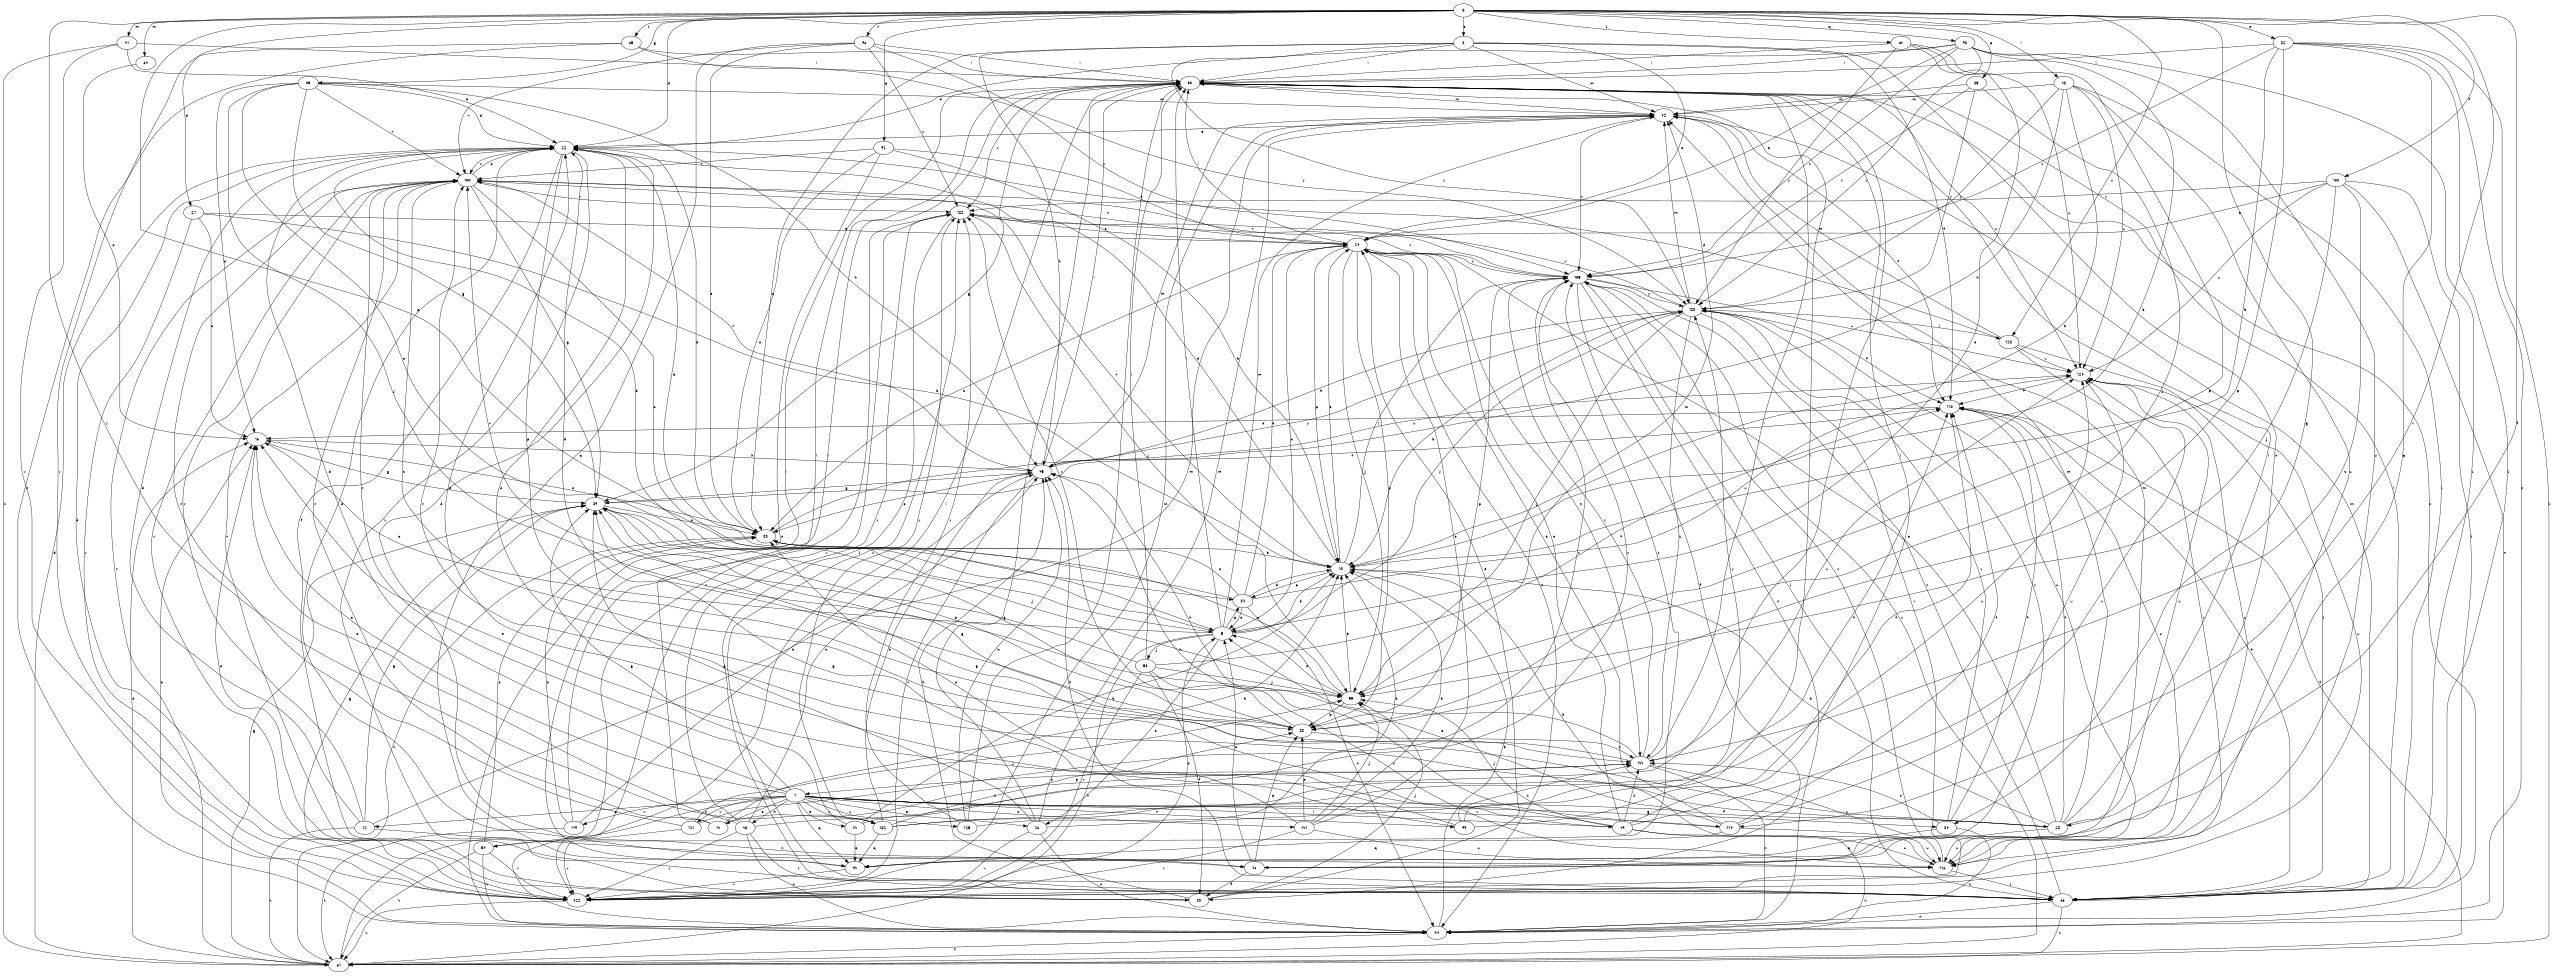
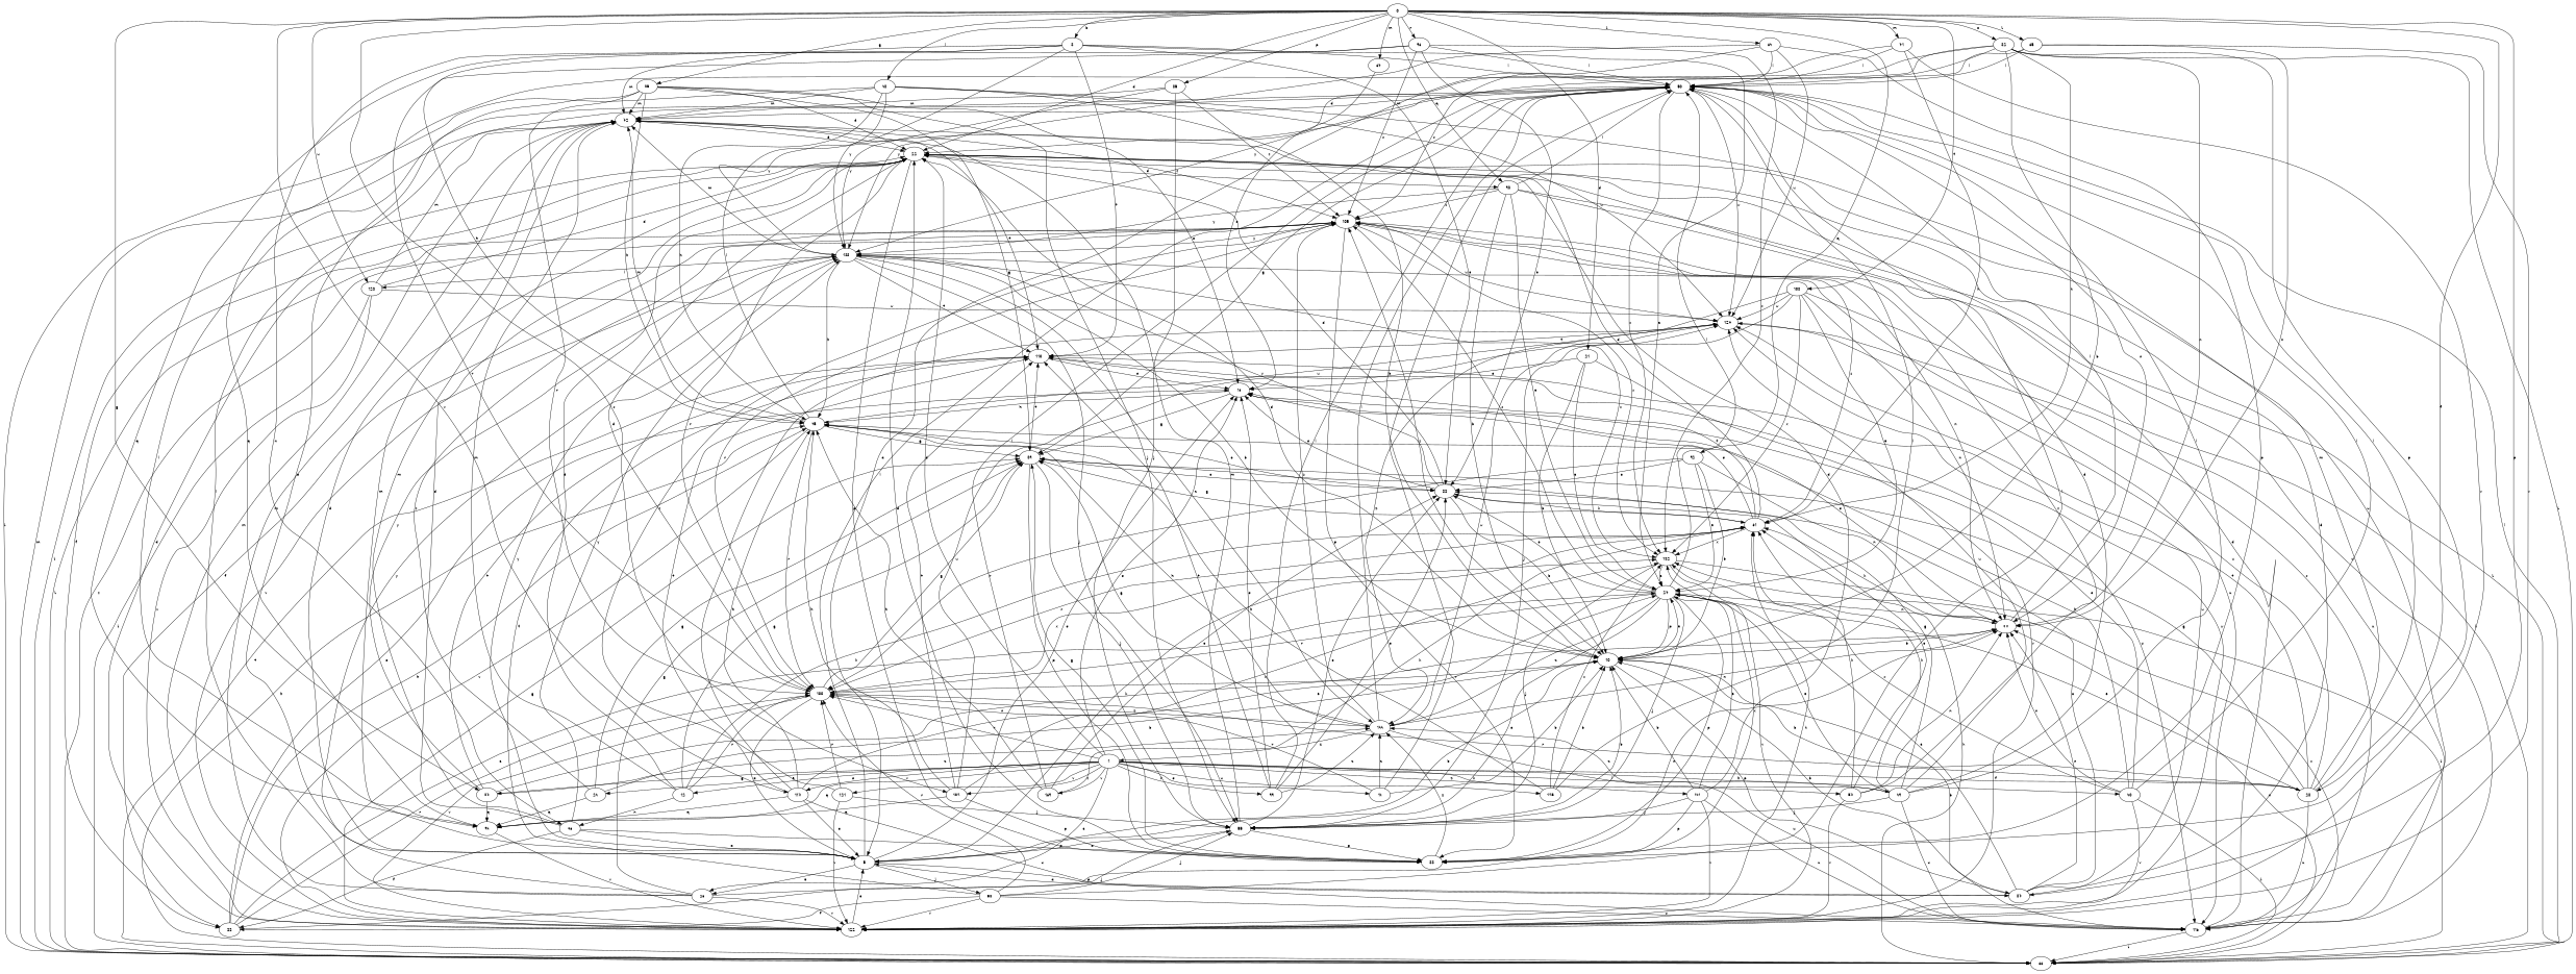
  strict digraph {
    fontname="Patrick Hand"
    node [fontname="Patrick Hand"]
    edge [fontname="Patrick Hand"]
    0
    8
    21
    22
    28
    35
    37
    48
    64
    65
    67
    71
    82
    85
    87
    92
    93
    96
    102
    108
    117
    123
    50
    72
    138
    27
    45
    76
    83
    110
    16
    10
-   122 [label=722]
+   122
    100
    33
    66
    88
    39
    116
    127
    5
    55
    94
    144
    77
    61
    105
    132
    1
    12
    14
    24
    26
    40
    49
    57
    99
-   119
+   119 [label=169]
    121
    125
    141
    53
    0 -> 8 [label=b]
    0 -> 21 [label=d]
    0 -> 22 [label=d]
    0 -> 28 [label=f]
    0 -> 35 [label=g]
    0 -> 37 [label=g]
    0 -> 48 [label=i]
    0 -> 64 [label=l]
    0 -> 65 [label=l]
    0 -> 67 [label=m]
    0 -> 71 [label=m]
    0 -> 82 [label=o]
    0 -> 85 [label=p]
    0 -> 87 [label=p]
    0 -> 92 [label=q]
    0 -> 93 [label=q]
    0 -> 96 [label=r]
    0 -> 102 [label=s]
    0 -> 108 [label=t]
    0 -> 117 [label=v]
    0 -> 123 [label=w]
    8 -> 50 [label=i]
    8 -> 72 [label=m]
    8 -> 138 [label=y]
    8 -> 27 [label=e]
    8 -> 45 [label=h]
    8 -> 76 [label=n]
    8 -> 83 [label=o]
    8 -> 110 [label=t]
    21 -> 27 [label=e]
    21 -> 16 [label=c]
    21 -> 10 [label=b]
    21 -> 122 [label=v]
    22 -> 100 [label=r]
    22 -> 33 [label=f]
    22 -> 66 [label=l]
    22 -> 88 [label=p]
    28 -> 50 [label=i]
    28 -> 72 [label=m]
    28 -> 27 [label=e]
    28 -> 110 [label=t]
    28 -> 10 [label=b]
    28 -> 100 [label=r]
    28 -> 39 [label=g]
    28 -> 116 [label=u]
    28 -> 127 [label=w]
    35 -> 22 [label=d]
    35 -> 72 [label=m]
    35 -> 45 [label=h]
    35 -> 16 [label=c]
    35 -> 100 [label=r]
    35 -> 39 [label=g]
    35 -> 5 [label=a]
    35 -> 55 [label=j]
    37 -> 138 [label=y]
    37 -> 110 [label=t]
    37 -> 94 [label=q]
    37 -> 144 [label=z]
    37 -> 77 [label=n]
    48 -> 72 [label=m]
    48 -> 138 [label=y]
    48 -> 45 [label=h]
    48 -> 10 [label=b]
    48 -> 66 [label=l]
    48 -> 116 [label=u]
    48 -> 127 [label=w]
    64 -> 50 [label=i]
    64 -> 138 [label=y]
    64 -> 88 [label=p]
    64 -> 127 [label=w]
    64 -> 5 [label=a]
    65 -> 50 [label=i]
    65 -> 138 [label=y]
    65 -> 122 [label=v]
    65 -> 77 [label=n]
    67 -> 16 [label=c]
    71 -> 22 [label=d]
    71 -> 50 [label=i]
    71 -> 122 [label=v]
    71 -> 61 [label=k]
    82 -> 50 [label=i]
    82 -> 10 [label=b]
    82 -> 66 [label=l]
    82 -> 88 [label=p]
    82 -> 94 [label=q]
    82 -> 77 [label=n]
    82 -> 61 [label=k]
    82 -> 105 [label=s]
    85 -> 72 [label=m]
    85 -> 138 [label=y]
    85 -> 55 [label=j]
    85 -> 105 [label=s]
    87 -> 22 [label=d]
    87 -> 27 [label=e]
    87 -> 83 [label=o]
    87 -> 10 [label=b]
    87 -> 127 [label=w]
    87 -> 5 [label=a]
    87 -> 77 [label=n]
    92 -> 27 [label=e]
    92 -> 83 [label=o]
    92 -> 10 [label=b]
    92 -> 100 [label=r]
    92 -> 77 [label=n]
-   93 -> 22 [label=d]
+   22 -> 93 [label=d]
    93 -> 50 [label=i]
    93 -> 138 [label=y]
    93 -> 27 [label=e]
    93 -> 10 [label=b]
    93 -> 66 [label=l]
    93 -> 116 [label=u]
    93 -> 105 [label=s]
    96 -> 50 [label=i]
    96 -> 83 [label=o]
    96 -> 100 [label=r]
    96 -> 94 [label=q]
    96 -> 105 [label=s]
    96 -> 132 [label=x]
    102 -> 45 [label=h]
    102 -> 110 [label=t]
    102 -> 88 [label=p]
    102 -> 127 [label=w]
    102 -> 94 [label=q]
    102 -> 132 [label=x]
    108 -> 27 [label=e]
    108 -> 66 [label=l]
    108 -> 127 [label=w]
    108 -> 55 [label=j]
    108 -> 144 [label=z]
    108 -> 77 [label=n]
    108 -> 132 [label=x]
    117 -> 27 [label=e]
    117 -> 45 [label=h]
    117 -> 110 [label=t]
    117 -> 116 [label=u]
    117 -> 127 [label=w]
    117 -> 5 [label=a]
    117 -> 94 [label=q]
    123 -> 22 [label=d]
    123 -> 72 [label=m]
    123 -> 122 [label=v]
    123 -> 66 [label=l]
    123 -> 127 [label=w]
    50 -> 72 [label=m]
    50 -> 39 [label=g]
    50 -> 127 [label=w]
    50 -> 77 [label=n]
    50 -> 132 [label=x]
    72 -> 22 [label=d]
    72 -> 110 [label=t]
    72 -> 105 [label=s]
    138 -> 123 [label=i]
    138 -> 72 [label=m]
    138 -> 45 [label=h]
    138 -> 110 [label=t]
    138 -> 10 [label=b]
    138 -> 122 [label=v]
    138 -> 116 [label=u]
    138 -> 55 [label=j]
    138 -> 144 [label=z]
    138 -> 132 [label=x]
    27 -> 50 [label=i]
    27 -> 83 [label=o]
    27 -> 10 [label=p]
    27 -> 100 [label=r]
    27 -> 88 [label=p]
    27 -> 5 [label=a]
    27 -> 55 [label=j]
    27 -> 144 [label=z]
    27 -> 77 [label=n]
    27 -> 105 [label=s]
    45 -> 50 [label=i]
    45 -> 72 [label=m]
    45 -> 83 [label=o]
    45 -> 122 [label=v]
    45 -> 100 [label=r]
    45 -> 39 [label=g]
    45 -> 127 [label=w]
    76 -> 22 [label=d]
    76 -> 72 [label=m]
    76 -> 138 [label=y]
    76 -> 33 [label=f]
    76 -> 88 [label=p]
    76 -> 5 [label=a]
    83 -> 22 [label=d]
    83 -> 138 [label=y]
    83 -> 16 [label=c]
    83 -> 10 [label=b]
    83 -> 61 [label=k]
    110 -> 16 [label=c]
    110 -> 116 [label=u]
    16 -> 45 [label=h]
    16 -> 39 [label=g]
    10 -> 22 [label=d]
    10 -> 87 [label=p]
    10 -> 27 [label=e]
    10 -> 100 [label=r]
    10 -> 105 [label=s]
    122 -> 22 [label=d]
    122 -> 72 [label=m]
    122 -> 39 [label=g]
    122 -> 127 [label=w]
    122 -> 5 [label=a]
    122 -> 61 [label=k]
    100 -> 22 [label=d]
    100 -> 122 [label=v]
    100 -> 39 [label=g]
    100 -> 5 [label=a]
    100 -> 144 [label=z]
    100 -> 132 [label=x]
    33 -> 27 [label=e]
    33 -> 45 [label=h]
    33 -> 16 [label=c]
    33 -> 100 [label=r]
    33 -> 55 [label=j]
    66 -> 50 [label=i]
    66 -> 72 [label=m]
    66 -> 45 [label=h]
    66 -> 110 [label=t]
    66 -> 77 [label=n]
    66 -> 61 [label=k]
    66 -> 105 [label=s]
    66 -> 132 [label=x]
    88 -> 22 [label=d]
    88 -> 39 [label=g]
    88 -> 144 [label=z]
    88 -> 132 [label=x]
    39 -> 83 [label=o]
    39 -> 110 [label=t]
    39 -> 88 [label=p]
    39 -> 55 [label=j]
    116 -> 22 [label=d]
    116 -> 10 [label=b]
    116 -> 66 [label=l]
    116 -> 105 [label=s]
    127 -> 110 [label=t]
    127 -> 116 [label=u]
    5 -> 22 [label=d]
    5 -> 87 [label=p]
    5 -> 50 [label=i]
    5 -> 72 [label=m]
    5 -> 138 [label=y]
    5 -> 16 [label=c]
    5 -> 10 [label=b]
    5 -> 61 [label=k]
    5 -> 26 [label=e]
    5 -> 53 [label=j]
    55 -> 72 [label=m]
    55 -> 83 [label=o]
    55 -> 10 [label=b]
    55 -> 88 [label=p]
    55 -> 5 [label=a]
    94 -> 50 [label=i]
    94 -> 122 [label=v]
    144 -> 50 [label=i]
    144 -> 45 [label=h]
    144 -> 39 [label=g]
    144 -> 116 [label=u]
    144 -> 127 [label=w]
    144 -> 77 [label=n]
    144 -> 105 [label=s]
    144 -> 1 [label=z]
    77 -> 50 [label=i]
    77 -> 16 [label=c]
    77 -> 10 [label=b]
    77 -> 61 [label=k]
    61 -> 22 [label=d]
    61 -> 110 [label=t]
    61 -> 16 [label=c]
    61 -> 100 [label=r]
    61 -> 39 [label=g]
    61 -> 105 [label=s]
    61 -> 132 [label=x]
    105 -> 138 [label=y]
    105 -> 100 [label=r]
    105 -> 33 [label=f]
    105 -> 66 [label=l]
    105 -> 88 [label=p]
    105 -> 127 [label=w]
    105 -> 77 [label=n]
    105 -> 132 [label=x]
    132 -> 27 [label=e]
    132 -> 122 [label=v]
    132 -> 66 [label=l]
    132 -> 55 [label=j]
    1 -> 22 [label=d]
    1 -> 28 [label=f]
    1 -> 37 [label=g]
    1 -> 102 [label=s]
    1 -> 117 [label=v]
    1 -> 16 [label=c]
    1 -> 100 [label=r]
    1 -> 94 [label=q]
    1 -> 12 [label=c]
    1 -> 14 [label=c]
    1 -> 24 [label=e]
    1 -> 26 [label=e]
    1 -> 40 [label=h]
    1 -> 49 [label=i]
    1 -> 57 [label=k]
    1 -> 99 [label=r]
    1 -> 119 [label=v]
    1 -> 121 [label=v]
    1 -> 125 [label=w]
    1 -> 141 [label=z]
    12 -> 22 [label=d]
    12 -> 72 [label=m]
    12 -> 76 [label=n]
    12 -> 100 [label=r]
    12 -> 39 [label=g]
    12 -> 61 [label=k]
    14 -> 50 [label=i]
    14 -> 10 [label=b]
    14 -> 100 [label=r]
    14 -> 144 [label=z]
    24 -> 10 [label=b]
    24 -> 39 [label=g]
    24 -> 94 [label=q]
    24 -> 105 [label=s]
    26 -> 50 [label=i]
    26 -> 72 [label=m]
    26 -> 138 [label=y]
    26 -> 122 [label=v]
    26 -> 39 [label=g]
    26 -> 77 [label=n]
    40 -> 50 [label=i]
    40 -> 45 [label=h]
    40 -> 16 [label=c]
    40 -> 122 [label=v]
    40 -> 66 [label=l]
    40 -> 77 [label=n]
    40 -> 132 [label=x]
    49 -> 22 [label=d]
    49 -> 50 [label=i]
    49 -> 27 [label=e]
    49 -> 39 [label=g]
    49 -> 116 [label=u]
    49 -> 127 [label=w]
    49 -> 55 [label=j]
    49 -> 144 [label=z]
    49 -> 61 [label=k]
    57 -> 83 [label=o]
    57 -> 122 [label=v]
    57 -> 77 [label=n]
    57 -> 61 [label=k]
    57 -> 105 [label=s]
    99 -> 50 [label=i]
    99 -> 83 [label=o]
    99 -> 110 [label=t]
    99 -> 16 [label=c]
    99 -> 144 [label=z]
    119 -> 50 [label=i]
    119 -> 45 [label=h]
    119 -> 83 [label=o]
    119 -> 61 [label=k]
    121 -> 122 [label=v]
    121 -> 100 [label=r]
    121 -> 55 [label=j]
    121 -> 105 [label=s]
    125 -> 50 [label=i]
    125 -> 45 [label=h]
    125 -> 10 [label=b]
    125 -> 132 [label=x]
    141 -> 22 [label=d]
    141 -> 27 [label=e]
    141 -> 10 [label=b]
    141 -> 122 [label=v]
    141 -> 88 [label=p]
    141 -> 116 [label=u]
    141 -> 55 [label=j]
    53 -> 50 [label=i]
    53 -> 110 [label=t]
    53 -> 122 [label=v]
    53 -> 100 [label=r]
    53 -> 33 [label=f]
    53 -> 116 [label=u]
    53 -> 55 [label=j]
  }
